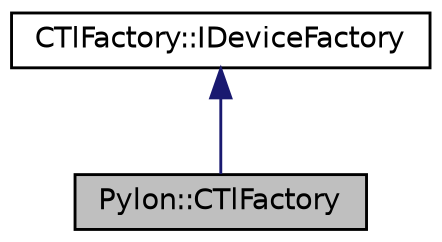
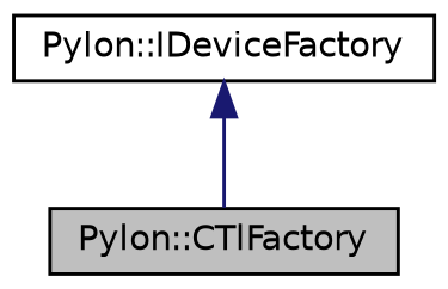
  digraph {
    node [color=black fontname=Helvetica fontsize=10 shape=record style=filled]
    n1 [fillcolor=grey75 fontcolor=black height=0.2 label="Pylon::CTlFactory" width=0.4]
-   n2 [fillcolor=white height=0.2 label="CTlFactory::IDeviceFactory" width=0.4]
+   n2 [fillcolor=white height=0.2 label="Pylon::IDeviceFactory" width=0.4]
    n2 -> n1 [color=midnightblue dir=back fontname=Helvetica fontsize=10 labelfontname=Helvetica labelfontsize=10 style=solid]
  }
